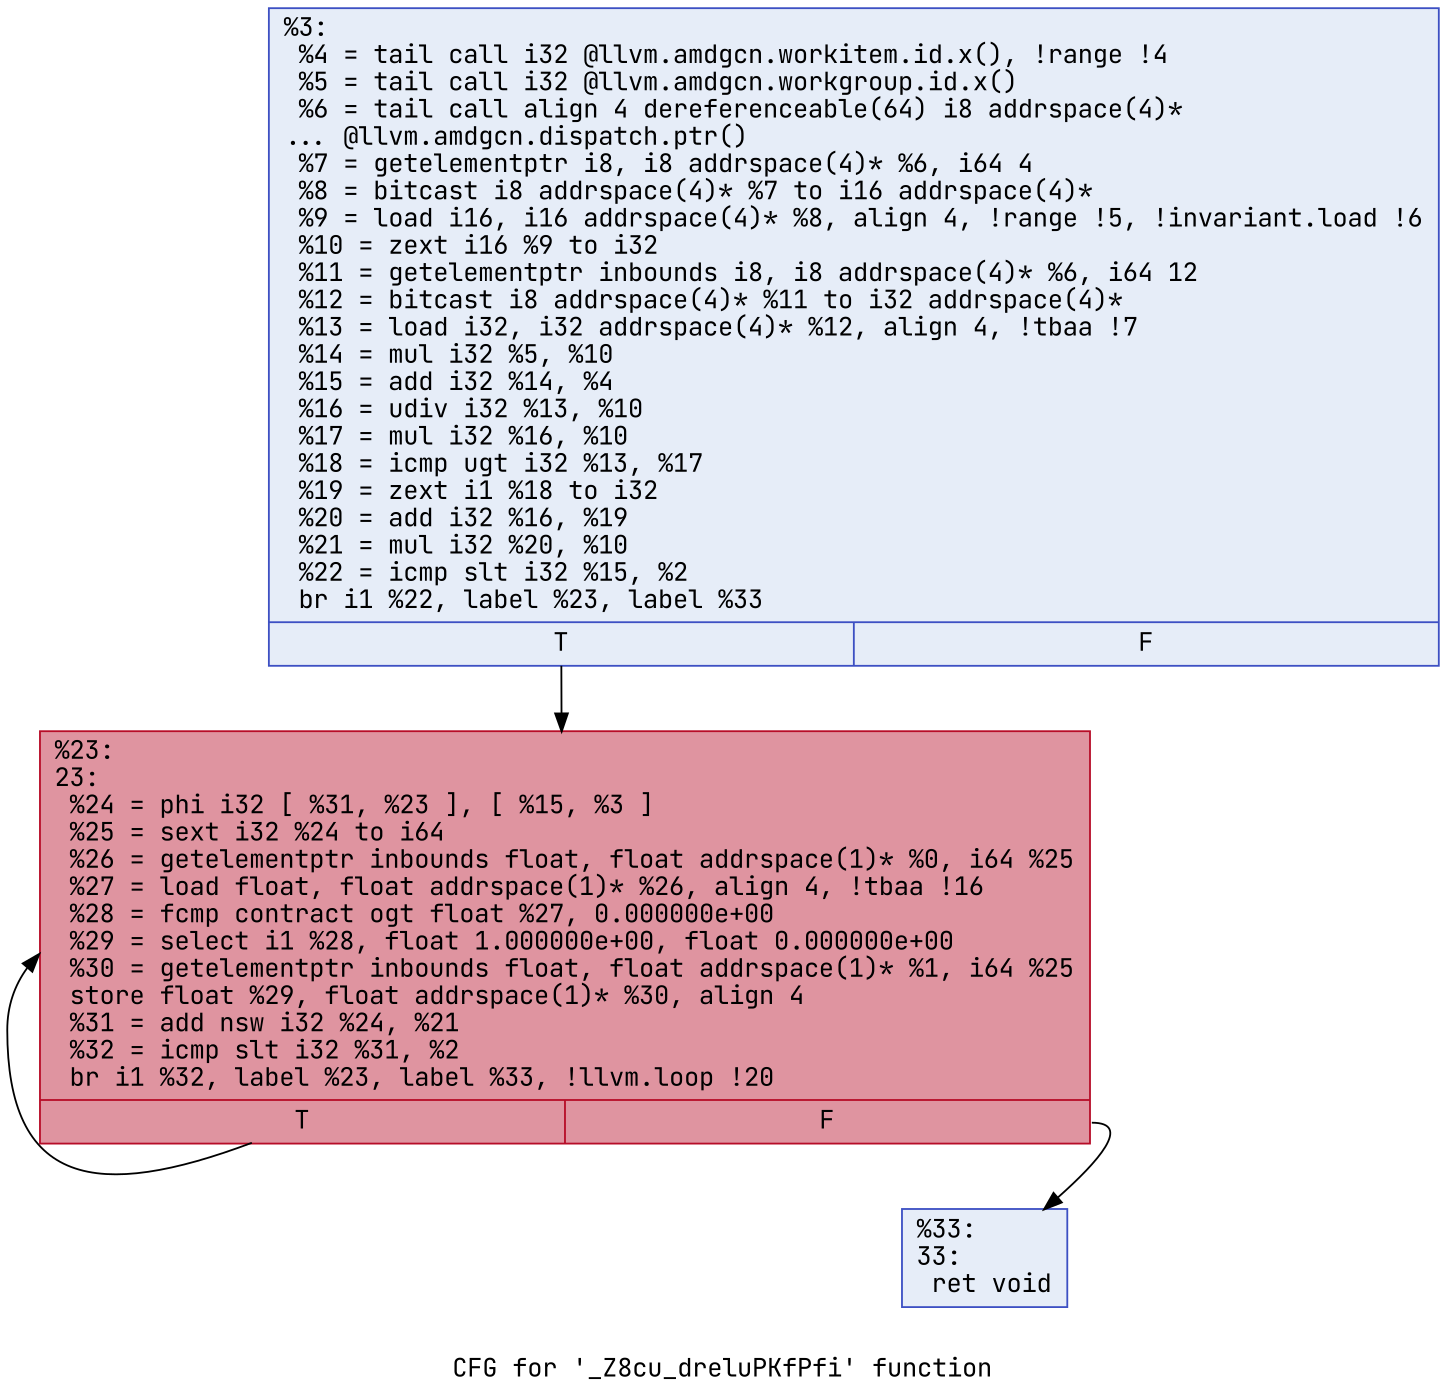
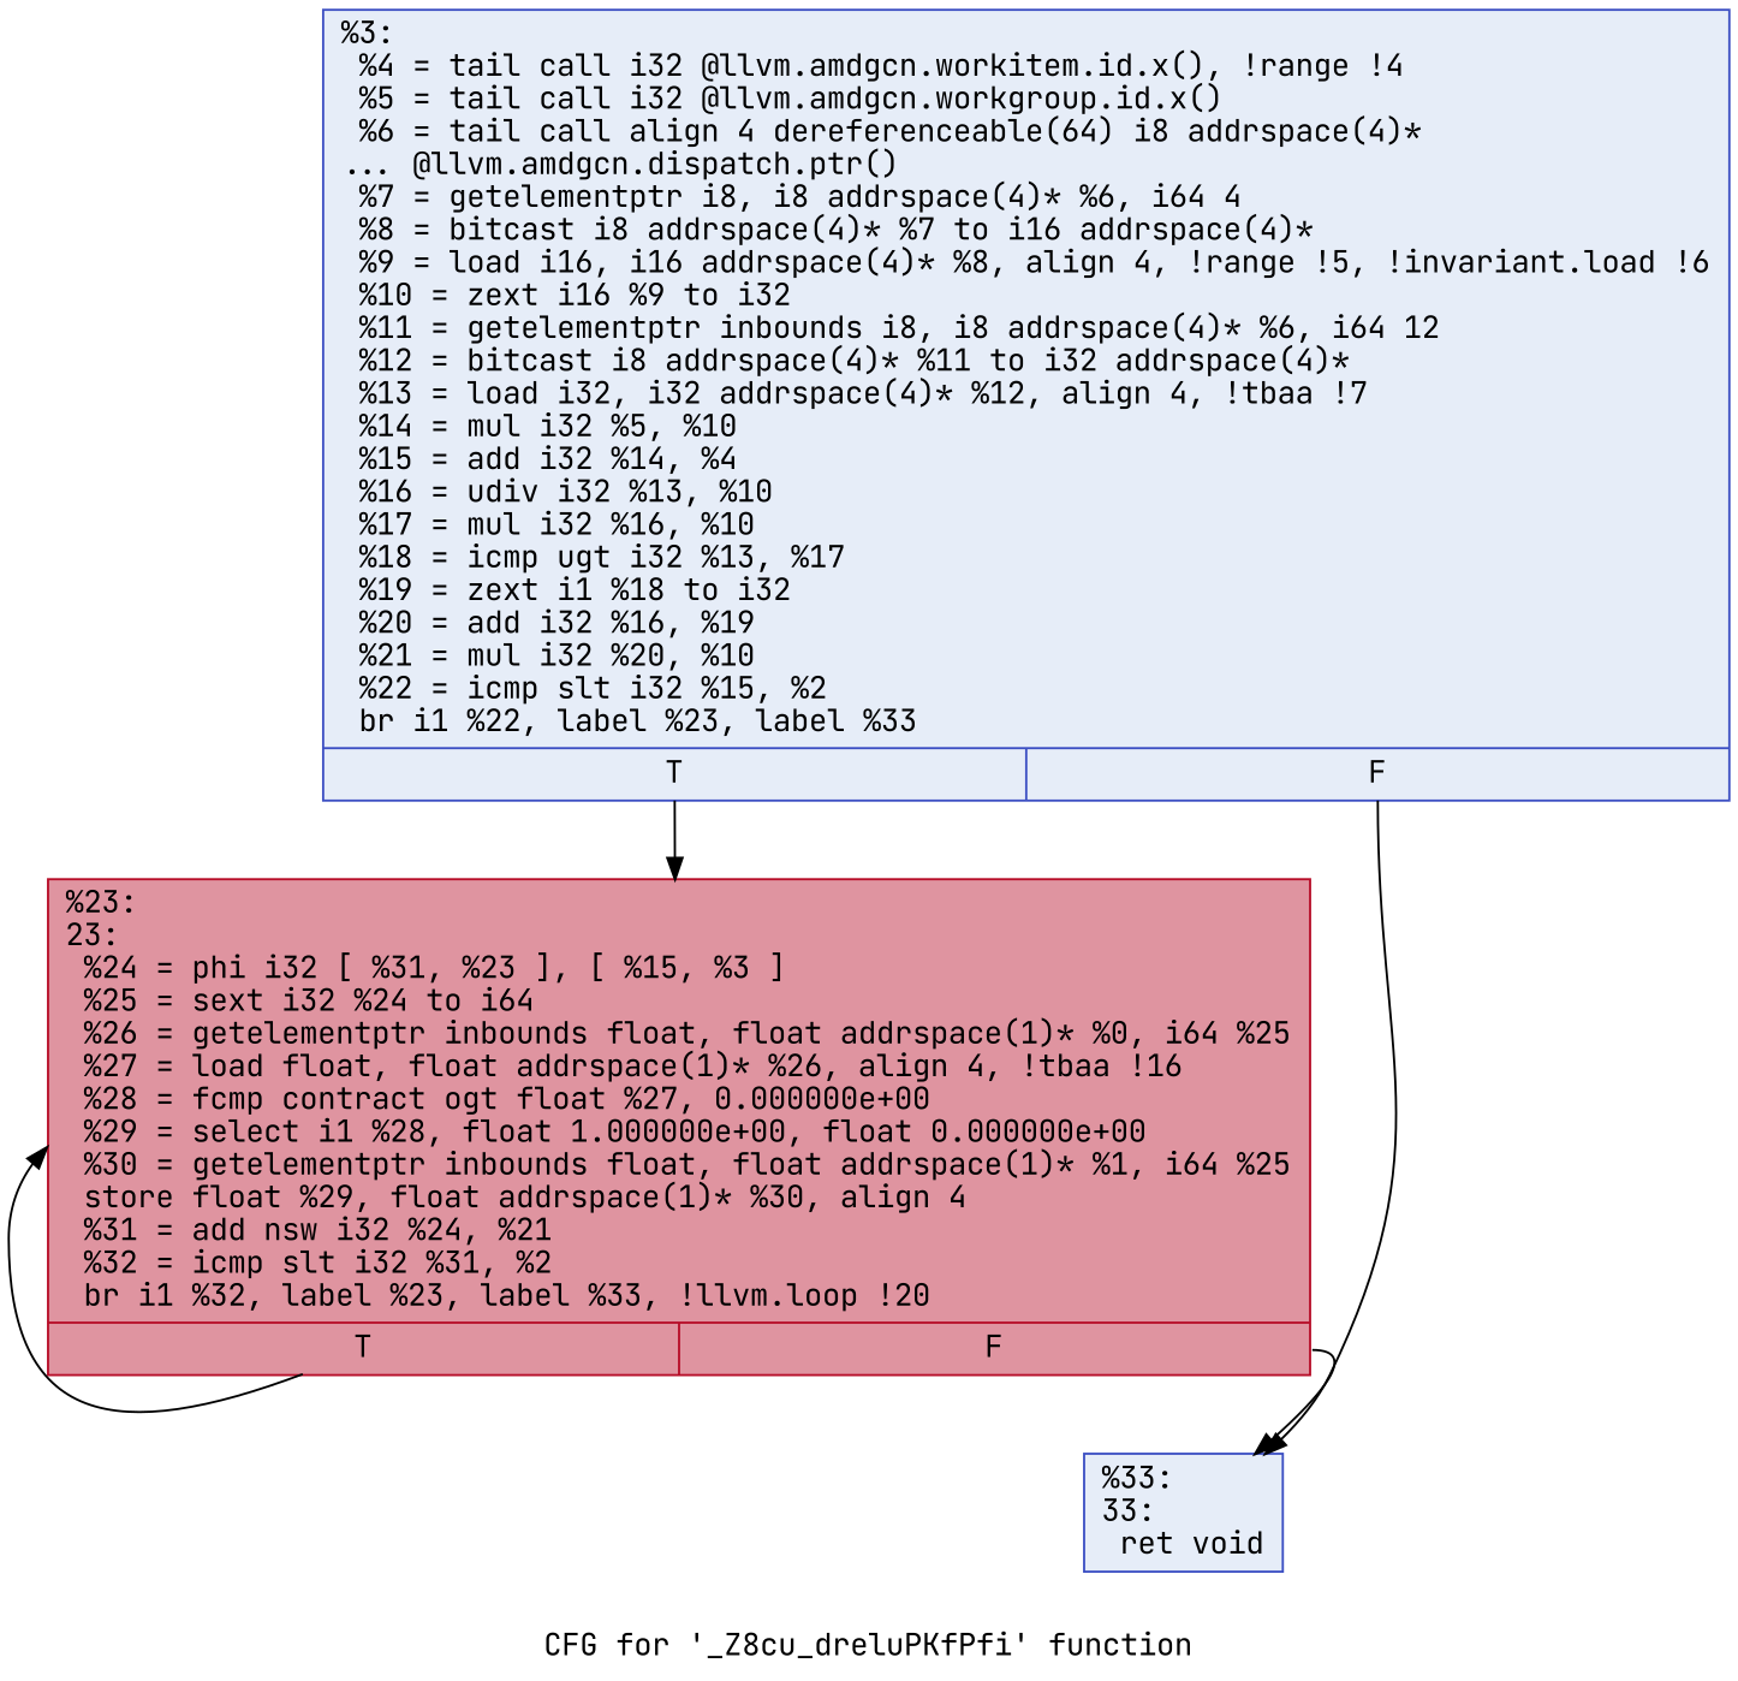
  digraph {
    label="CFG for '_Z8cu_dreluPKfPfi' function"
    fontname="JetBrains Mono"
    node [color="#3d50c3ff" fillcolor="#c7d7f070" shape=record style=filled fontname="JetBrains Mono"]
    edge [tailport=s0 fontname="JetBrains Mono"]
    n1 [label="{%3:\l  %4 = tail call i32 @llvm.amdgcn.workitem.id.x(), !range !4\l  %5 = tail call i32 @llvm.amdgcn.workgroup.id.x()\l  %6 = tail call align 4 dereferenceable(64) i8 addrspace(4)*\l... @llvm.amdgcn.dispatch.ptr()\l  %7 = getelementptr i8, i8 addrspace(4)* %6, i64 4\l  %8 = bitcast i8 addrspace(4)* %7 to i16 addrspace(4)*\l  %9 = load i16, i16 addrspace(4)* %8, align 4, !range !5, !invariant.load !6\l  %10 = zext i16 %9 to i32\l  %11 = getelementptr inbounds i8, i8 addrspace(4)* %6, i64 12\l  %12 = bitcast i8 addrspace(4)* %11 to i32 addrspace(4)*\l  %13 = load i32, i32 addrspace(4)* %12, align 4, !tbaa !7\l  %14 = mul i32 %5, %10\l  %15 = add i32 %14, %4\l  %16 = udiv i32 %13, %10\l  %17 = mul i32 %16, %10\l  %18 = icmp ugt i32 %13, %17\l  %19 = zext i1 %18 to i32\l  %20 = add i32 %16, %19\l  %21 = mul i32 %20, %10\l  %22 = icmp slt i32 %15, %2\l  br i1 %22, label %23, label %33\l|{<s0>T|<s1>F}}"]
    n2 [color="#b70d28ff" fillcolor="#b70d2870" label="{%23:\l23:                                               \l  %24 = phi i32 [ %31, %23 ], [ %15, %3 ]\l  %25 = sext i32 %24 to i64\l  %26 = getelementptr inbounds float, float addrspace(1)* %0, i64 %25\l  %27 = load float, float addrspace(1)* %26, align 4, !tbaa !16\l  %28 = fcmp contract ogt float %27, 0.000000e+00\l  %29 = select i1 %28, float 1.000000e+00, float 0.000000e+00\l  %30 = getelementptr inbounds float, float addrspace(1)* %1, i64 %25\l  store float %29, float addrspace(1)* %30, align 4\l  %31 = add nsw i32 %24, %21\l  %32 = icmp slt i32 %31, %2\l  br i1 %32, label %23, label %33, !llvm.loop !20\l|{<s0>T|<s1>F}}"]
    n3 [label="{%33:\l33:                                               \l  ret void\l}"]
    n1 -> n2
+   n1 -> n3 [tailport=s1]
    n2 -> n2
    n2 -> n3 [tailport=s1]
  }
